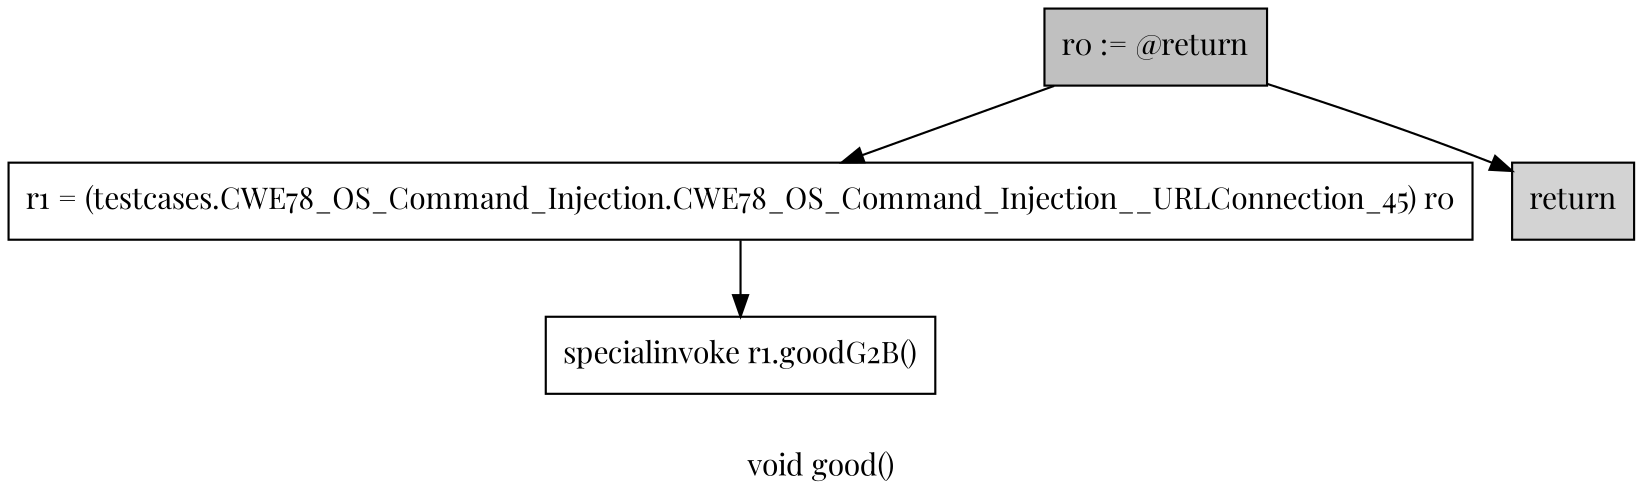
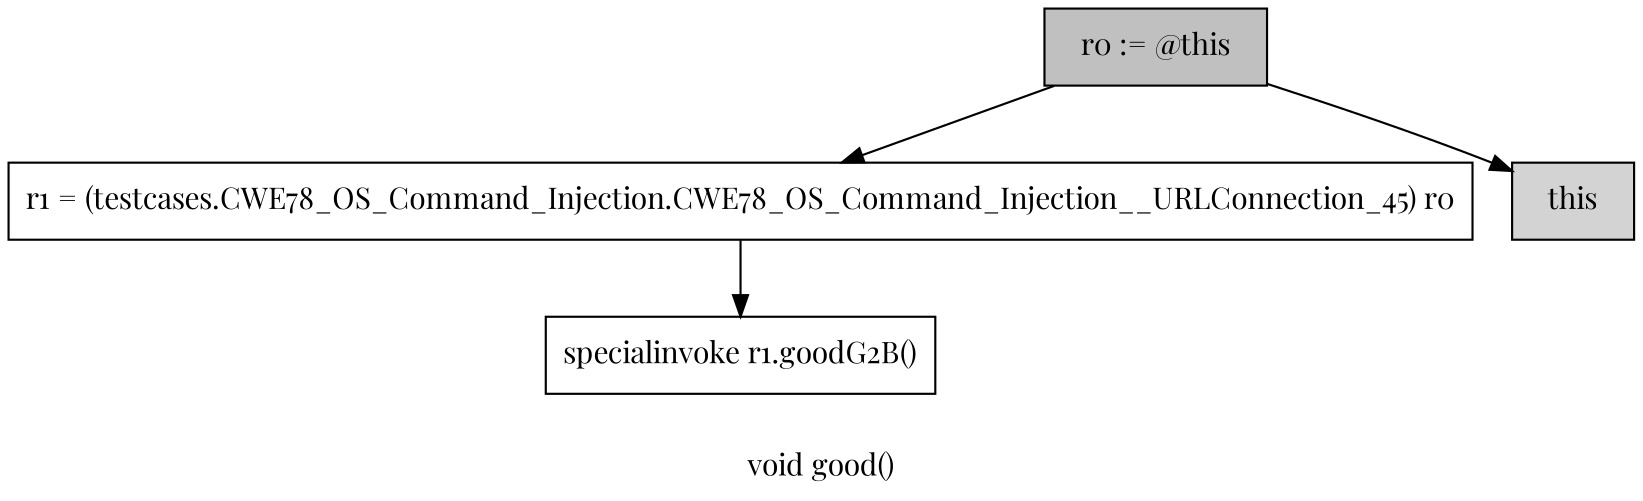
  digraph {
    fontname="Playfair Display"
    label="void good()"
    node [fontname="Playfair Display" shape=box]
    edge [fontname="Playfair Display"]
-   n1 [fillcolor=gray label="r0 := @return" style=filled]
+   n1 [fillcolor=gray label="r0 := @this" style=filled]
    n2 [label="r1 = (testcases.CWE78_OS_Command_Injection.CWE78_OS_Command_Injection__URLConnection_45) r0"]
-   n3 [fillcolor=lightgray label=return style=filled]
+   n3 [fillcolor=lightgray label=this style=filled]
    n4 [label="specialinvoke r1.goodG2B()"]
    n1 -> n2
    n1 -> n3
    n2 -> n4
  }
